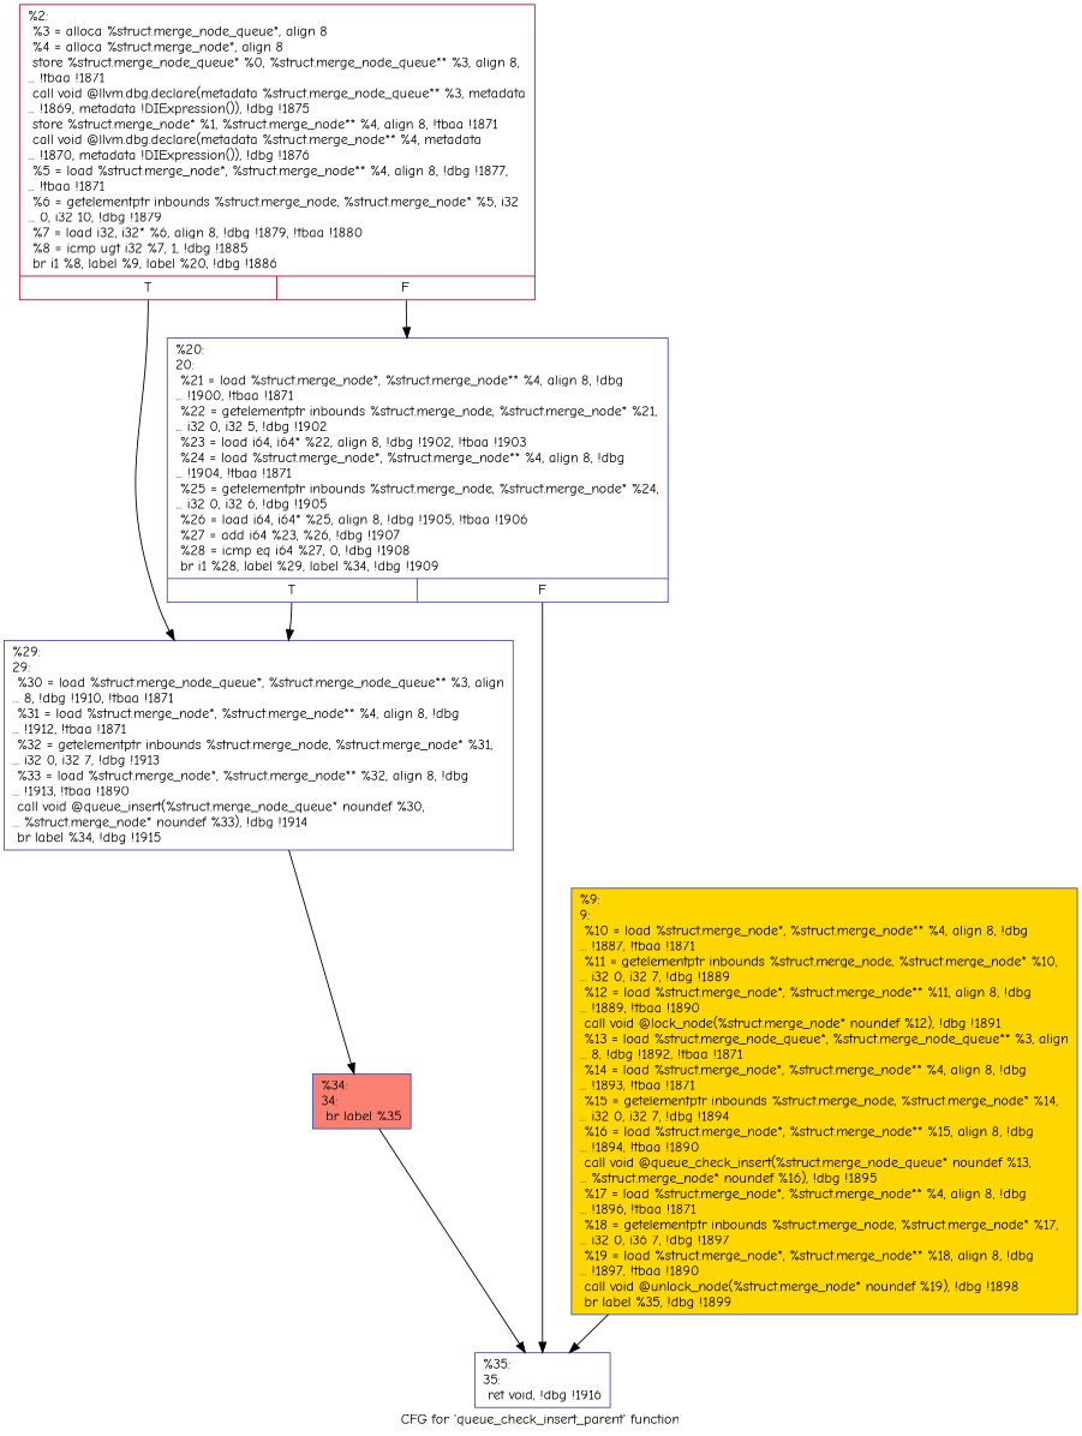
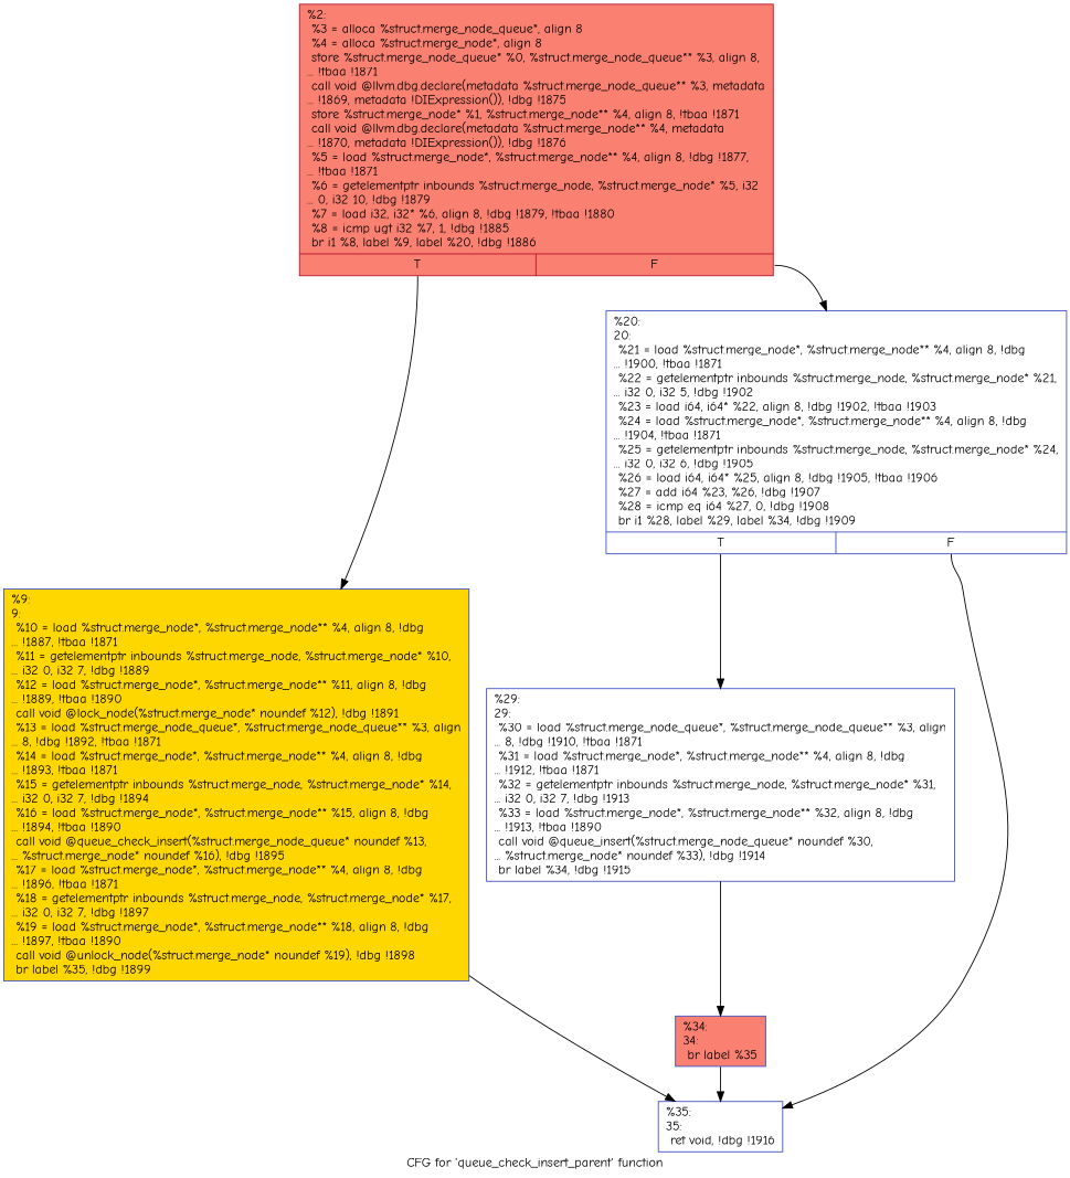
  digraph {
    fontname="Comic Neue"
    label="CFG for 'queue_check_insert_parent' function"
    node [color="#3d50c3ff" fillcolor=white fontname="Comic Neue" shape=record style=filled]
    edge [fontname="Comic Neue"]
-   n1 [color="#b70d28ff" label="{%2:\l  %3 = alloca %struct.merge_node_queue*, align 8\l  %4 = alloca %struct.merge_node*, align 8\l  store %struct.merge_node_queue* %0, %struct.merge_node_queue** %3, align 8,\l... !tbaa !1871\l  call void @llvm.dbg.declare(metadata %struct.merge_node_queue** %3, metadata\l... !1869, metadata !DIExpression()), !dbg !1875\l  store %struct.merge_node* %1, %struct.merge_node** %4, align 8, !tbaa !1871\l  call void @llvm.dbg.declare(metadata %struct.merge_node** %4, metadata\l... !1870, metadata !DIExpression()), !dbg !1876\l  %5 = load %struct.merge_node*, %struct.merge_node** %4, align 8, !dbg !1877,\l... !tbaa !1871\l  %6 = getelementptr inbounds %struct.merge_node, %struct.merge_node* %5, i32\l... 0, i32 10, !dbg !1879\l  %7 = load i32, i32* %6, align 8, !dbg !1879, !tbaa !1880\l  %8 = icmp ugt i32 %7, 1, !dbg !1885\l  br i1 %8, label %9, label %20, !dbg !1886\l|{<s0>T|<s1>F}}"]
-   n2 [fillcolor=gold label="{%9:\l9:                                                \l  %10 = load %struct.merge_node*, %struct.merge_node** %4, align 8, !dbg\l... !1887, !tbaa !1871\l  %11 = getelementptr inbounds %struct.merge_node, %struct.merge_node* %10,\l... i32 0, i32 7, !dbg !1889\l  %12 = load %struct.merge_node*, %struct.merge_node** %11, align 8, !dbg\l... !1889, !tbaa !1890\l  call void @lock_node(%struct.merge_node* noundef %12), !dbg !1891\l  %13 = load %struct.merge_node_queue*, %struct.merge_node_queue** %3, align\l... 8, !dbg !1892, !tbaa !1871\l  %14 = load %struct.merge_node*, %struct.merge_node** %4, align 8, !dbg\l... !1893, !tbaa !1871\l  %15 = getelementptr inbounds %struct.merge_node, %struct.merge_node* %14,\l... i32 0, i32 7, !dbg !1894\l  %16 = load %struct.merge_node*, %struct.merge_node** %15, align 8, !dbg\l... !1894, !tbaa !1890\l  call void @queue_check_insert(%struct.merge_node_queue* noundef %13,\l... %struct.merge_node* noundef %16), !dbg !1895\l  %17 = load %struct.merge_node*, %struct.merge_node** %4, align 8, !dbg\l... !1896, !tbaa !1871\l  %18 = getelementptr inbounds %struct.merge_node, %struct.merge_node* %17,\l... i32 0, i36 7, !dbg !1897\l  %19 = load %struct.merge_node*, %struct.merge_node** %18, align 8, !dbg\l... !1897, !tbaa !1890\l  call void @unlock_node(%struct.merge_node* noundef %19), !dbg !1898\l  br label %35, !dbg !1899\l}"]
+   n1 [color="#b70d28ff" fillcolor=salmon label="{%2:\l  %3 = alloca %struct.merge_node_queue*, align 8\l  %4 = alloca %struct.merge_node*, align 8\l  store %struct.merge_node_queue* %0, %struct.merge_node_queue** %3, align 8,\l... !tbaa !1871\l  call void @llvm.dbg.declare(metadata %struct.merge_node_queue** %3, metadata\l... !1869, metadata !DIExpression()), !dbg !1875\l  store %struct.merge_node* %1, %struct.merge_node** %4, align 8, !tbaa !1871\l  call void @llvm.dbg.declare(metadata %struct.merge_node** %4, metadata\l... !1870, metadata !DIExpression()), !dbg !1876\l  %5 = load %struct.merge_node*, %struct.merge_node** %4, align 8, !dbg !1877,\l... !tbaa !1871\l  %6 = getelementptr inbounds %struct.merge_node, %struct.merge_node* %5, i32\l... 0, i32 10, !dbg !1879\l  %7 = load i32, i32* %6, align 8, !dbg !1879, !tbaa !1880\l  %8 = icmp ugt i32 %7, 1, !dbg !1885\l  br i1 %8, label %9, label %20, !dbg !1886\l|{<s0>T|<s1>F}}"]
+   n2 [fillcolor=gold label="{%9:\l9:                                                \l  %10 = load %struct.merge_node*, %struct.merge_node** %4, align 8, !dbg\l... !1887, !tbaa !1871\l  %11 = getelementptr inbounds %struct.merge_node, %struct.merge_node* %10,\l... i32 0, i32 7, !dbg !1889\l  %12 = load %struct.merge_node*, %struct.merge_node** %11, align 8, !dbg\l... !1889, !tbaa !1890\l  call void @lock_node(%struct.merge_node* noundef %12), !dbg !1891\l  %13 = load %struct.merge_node_queue*, %struct.merge_node_queue** %3, align\l... 8, !dbg !1892, !tbaa !1871\l  %14 = load %struct.merge_node*, %struct.merge_node** %4, align 8, !dbg\l... !1893, !tbaa !1871\l  %15 = getelementptr inbounds %struct.merge_node, %struct.merge_node* %14,\l... i32 0, i32 7, !dbg !1894\l  %16 = load %struct.merge_node*, %struct.merge_node** %15, align 8, !dbg\l... !1894, !tbaa !1890\l  call void @queue_check_insert(%struct.merge_node_queue* noundef %13,\l... %struct.merge_node* noundef %16), !dbg !1895\l  %17 = load %struct.merge_node*, %struct.merge_node** %4, align 8, !dbg\l... !1896, !tbaa !1871\l  %18 = getelementptr inbounds %struct.merge_node, %struct.merge_node* %17,\l... i32 0, i32 7, !dbg !1897\l  %19 = load %struct.merge_node*, %struct.merge_node** %18, align 8, !dbg\l... !1897, !tbaa !1890\l  call void @unlock_node(%struct.merge_node* noundef %19), !dbg !1898\l  br label %35, !dbg !1899\l}"]
    n3 [label="{%20:\l20:                                               \l  %21 = load %struct.merge_node*, %struct.merge_node** %4, align 8, !dbg\l... !1900, !tbaa !1871\l  %22 = getelementptr inbounds %struct.merge_node, %struct.merge_node* %21,\l... i32 0, i32 5, !dbg !1902\l  %23 = load i64, i64* %22, align 8, !dbg !1902, !tbaa !1903\l  %24 = load %struct.merge_node*, %struct.merge_node** %4, align 8, !dbg\l... !1904, !tbaa !1871\l  %25 = getelementptr inbounds %struct.merge_node, %struct.merge_node* %24,\l... i32 0, i32 6, !dbg !1905\l  %26 = load i64, i64* %25, align 8, !dbg !1905, !tbaa !1906\l  %27 = add i64 %23, %26, !dbg !1907\l  %28 = icmp eq i64 %27, 0, !dbg !1908\l  br i1 %28, label %29, label %34, !dbg !1909\l|{<s0>T|<s1>F}}"]
    n4 [label="{%35:\l35:                                               \l  ret void, !dbg !1916\l}"]
    n5 [label="{%29:\l29:                                               \l  %30 = load %struct.merge_node_queue*, %struct.merge_node_queue** %3, align\l... 8, !dbg !1910, !tbaa !1871\l  %31 = load %struct.merge_node*, %struct.merge_node** %4, align 8, !dbg\l... !1912, !tbaa !1871\l  %32 = getelementptr inbounds %struct.merge_node, %struct.merge_node* %31,\l... i32 0, i32 7, !dbg !1913\l  %33 = load %struct.merge_node*, %struct.merge_node** %32, align 8, !dbg\l... !1913, !tbaa !1890\l  call void @queue_insert(%struct.merge_node_queue* noundef %30,\l... %struct.merge_node* noundef %33), !dbg !1914\l  br label %34, !dbg !1915\l}"]
    n6 [fillcolor=salmon label="{%34:\l34:                                               \l  br label %35\l}"]
-   n1 -> n5 [tailport=s0]
+   n1 -> n2 [tailport=s0]
    n1 -> n3 [tailport=s1]
    n2 -> n4
    n3 -> n4 [tailport=s1]
    n3 -> n5 [tailport=s0]
    n5 -> n6
    n6 -> n4
  }
